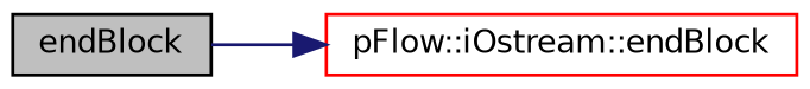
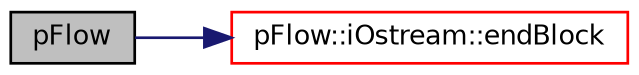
  digraph {
    rankdir=LR
    node [fontname=Helvetica fontsize=10 shape=record style=filled]
-   n1 [color=black fillcolor=grey75 fontcolor=black height=0.2 label=endBlock width=0.4]
+   n1 [color=black fillcolor=grey75 fontcolor=black height=0.2 label=pFlow width=0.4]
    n2 [color=red fillcolor=white height=0.2 label="pFlow::iOstream::endBlock" width=0.4]
    n1 -> n2 [color=midnightblue fontname=Helvetica fontsize=10 labelfontname=Helvetica labelfontsize=10 style=solid]
  }
